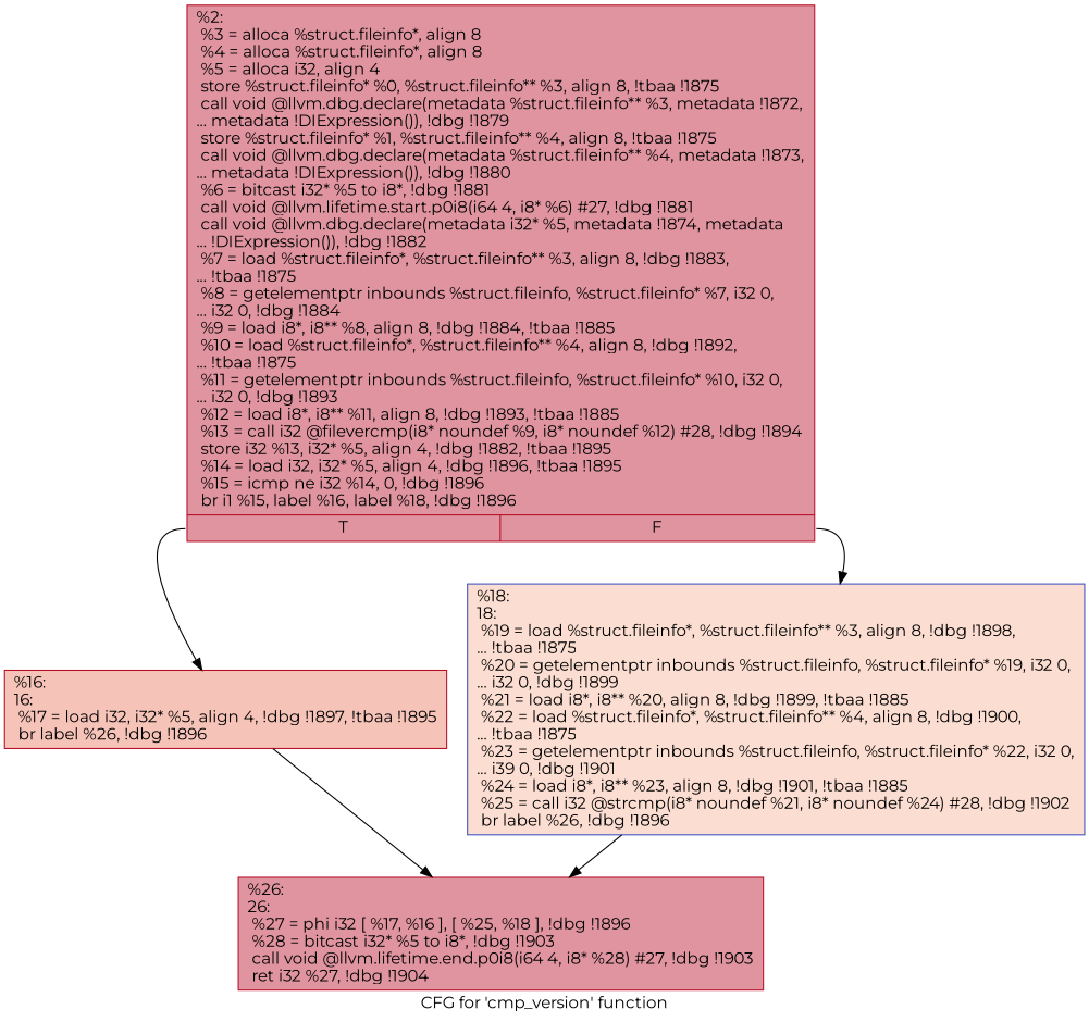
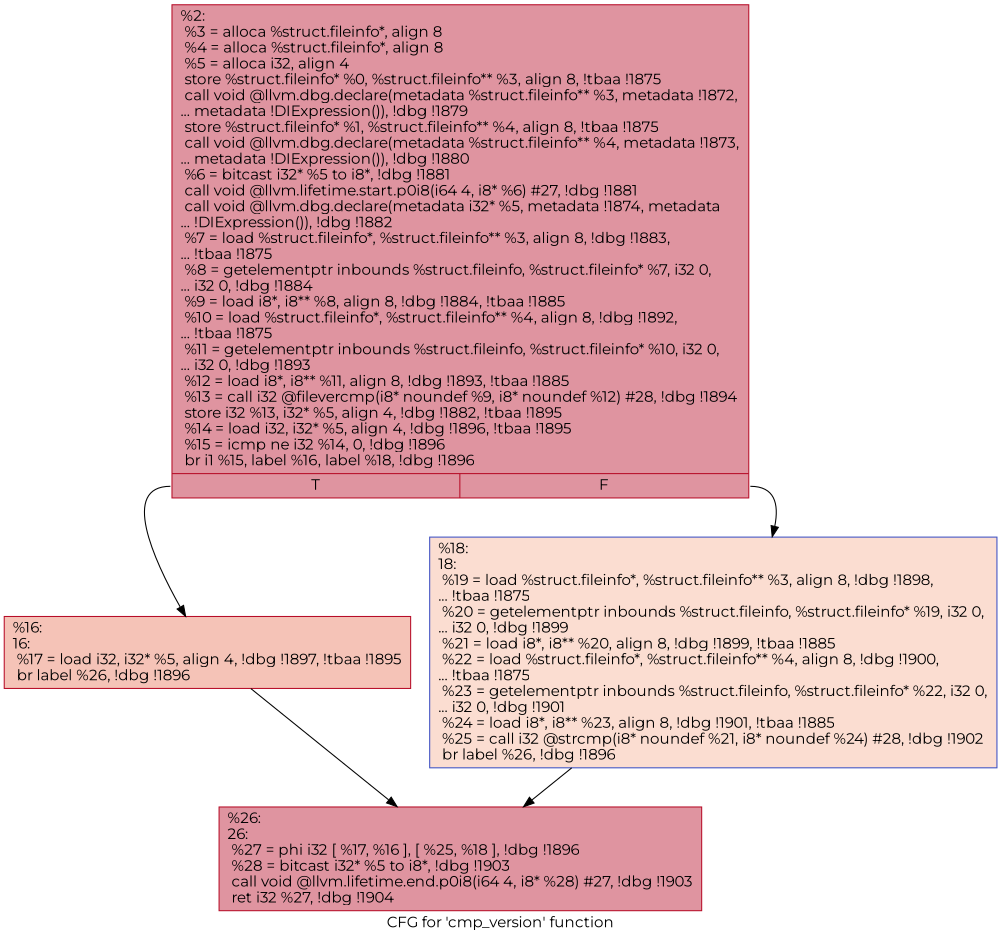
  digraph {
    label="CFG for 'cmp_version' function"
    fontname=Montserrat
    node [color="#b70d28ff" fillcolor="#b70d2870" shape=record style=filled fontname=Montserrat]
    edge [fontname=Montserrat]
    n1 [label="{%2:\l  %3 = alloca %struct.fileinfo*, align 8\l  %4 = alloca %struct.fileinfo*, align 8\l  %5 = alloca i32, align 4\l  store %struct.fileinfo* %0, %struct.fileinfo** %3, align 8, !tbaa !1875\l  call void @llvm.dbg.declare(metadata %struct.fileinfo** %3, metadata !1872,\l... metadata !DIExpression()), !dbg !1879\l  store %struct.fileinfo* %1, %struct.fileinfo** %4, align 8, !tbaa !1875\l  call void @llvm.dbg.declare(metadata %struct.fileinfo** %4, metadata !1873,\l... metadata !DIExpression()), !dbg !1880\l  %6 = bitcast i32* %5 to i8*, !dbg !1881\l  call void @llvm.lifetime.start.p0i8(i64 4, i8* %6) #27, !dbg !1881\l  call void @llvm.dbg.declare(metadata i32* %5, metadata !1874, metadata\l... !DIExpression()), !dbg !1882\l  %7 = load %struct.fileinfo*, %struct.fileinfo** %3, align 8, !dbg !1883,\l... !tbaa !1875\l  %8 = getelementptr inbounds %struct.fileinfo, %struct.fileinfo* %7, i32 0,\l... i32 0, !dbg !1884\l  %9 = load i8*, i8** %8, align 8, !dbg !1884, !tbaa !1885\l  %10 = load %struct.fileinfo*, %struct.fileinfo** %4, align 8, !dbg !1892,\l... !tbaa !1875\l  %11 = getelementptr inbounds %struct.fileinfo, %struct.fileinfo* %10, i32 0,\l... i32 0, !dbg !1893\l  %12 = load i8*, i8** %11, align 8, !dbg !1893, !tbaa !1885\l  %13 = call i32 @filevercmp(i8* noundef %9, i8* noundef %12) #28, !dbg !1894\l  store i32 %13, i32* %5, align 4, !dbg !1882, !tbaa !1895\l  %14 = load i32, i32* %5, align 4, !dbg !1896, !tbaa !1895\l  %15 = icmp ne i32 %14, 0, !dbg !1896\l  br i1 %15, label %16, label %18, !dbg !1896\l|{<s0>T|<s1>F}}"]
    n2 [fillcolor="#e8765c70" label="{%16:\l16:                                               \l  %17 = load i32, i32* %5, align 4, !dbg !1897, !tbaa !1895\l  br label %26, !dbg !1896\l}"]
-   n3 [color="#3d50c3ff" fillcolor="#f7b39670" label="{%18:\l18:                                               \l  %19 = load %struct.fileinfo*, %struct.fileinfo** %3, align 8, !dbg !1898,\l... !tbaa !1875\l  %20 = getelementptr inbounds %struct.fileinfo, %struct.fileinfo* %19, i32 0,\l... i32 0, !dbg !1899\l  %21 = load i8*, i8** %20, align 8, !dbg !1899, !tbaa !1885\l  %22 = load %struct.fileinfo*, %struct.fileinfo** %4, align 8, !dbg !1900,\l... !tbaa !1875\l  %23 = getelementptr inbounds %struct.fileinfo, %struct.fileinfo* %22, i32 0,\l... i39 0, !dbg !1901\l  %24 = load i8*, i8** %23, align 8, !dbg !1901, !tbaa !1885\l  %25 = call i32 @strcmp(i8* noundef %21, i8* noundef %24) #28, !dbg !1902\l  br label %26, !dbg !1896\l}"]
+   n3 [color="#3d50c3ff" fillcolor="#f7b39670" label="{%18:\l18:                                               \l  %19 = load %struct.fileinfo*, %struct.fileinfo** %3, align 8, !dbg !1898,\l... !tbaa !1875\l  %20 = getelementptr inbounds %struct.fileinfo, %struct.fileinfo* %19, i32 0,\l... i32 0, !dbg !1899\l  %21 = load i8*, i8** %20, align 8, !dbg !1899, !tbaa !1885\l  %22 = load %struct.fileinfo*, %struct.fileinfo** %4, align 8, !dbg !1900,\l... !tbaa !1875\l  %23 = getelementptr inbounds %struct.fileinfo, %struct.fileinfo* %22, i32 0,\l... i32 0, !dbg !1901\l  %24 = load i8*, i8** %23, align 8, !dbg !1901, !tbaa !1885\l  %25 = call i32 @strcmp(i8* noundef %21, i8* noundef %24) #28, !dbg !1902\l  br label %26, !dbg !1896\l}"]
    n4 [label="{%26:\l26:                                               \l  %27 = phi i32 [ %17, %16 ], [ %25, %18 ], !dbg !1896\l  %28 = bitcast i32* %5 to i8*, !dbg !1903\l  call void @llvm.lifetime.end.p0i8(i64 4, i8* %28) #27, !dbg !1903\l  ret i32 %27, !dbg !1904\l}"]
    n1 -> n2 [tailport=s0]
    n1 -> n3 [tailport=s1]
    n2 -> n4
    n3 -> n4
  }
